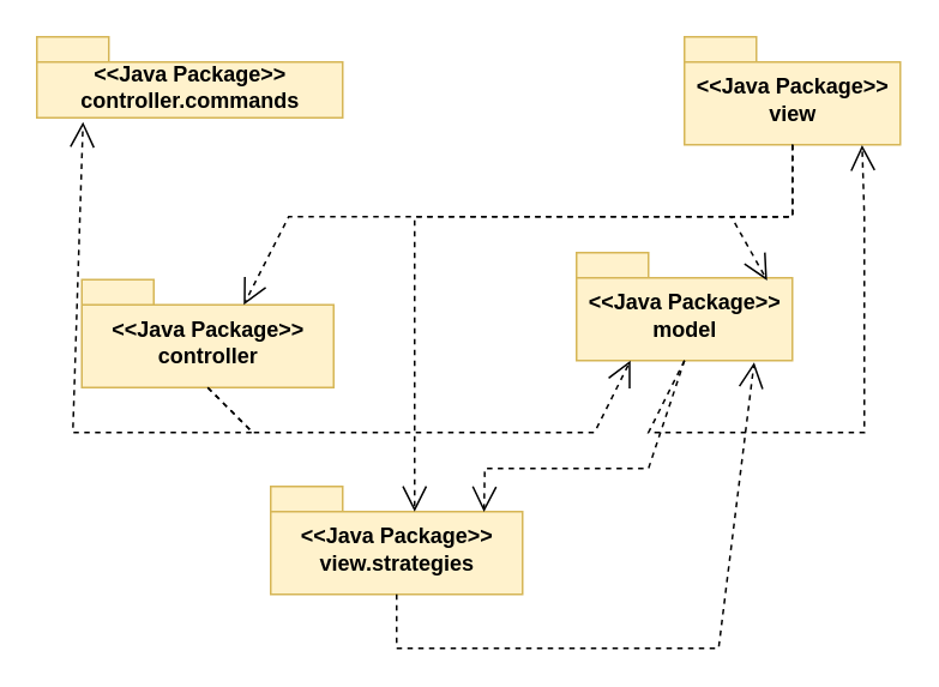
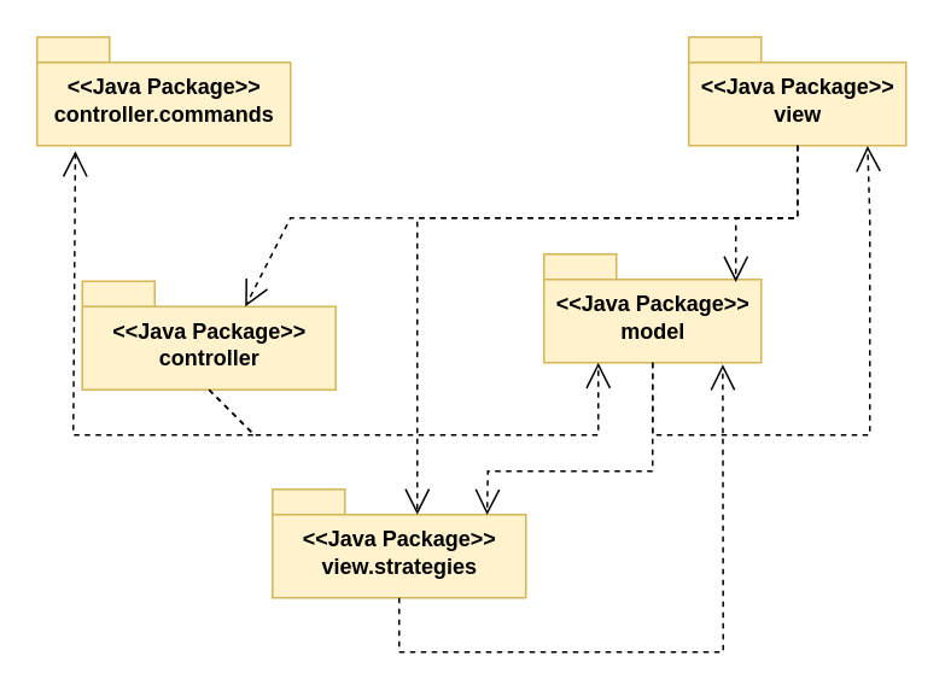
  <mxCell id="0" />
  <mxCell id="1" parent="0" />
- <mxCell id="2" value="&amp;lt;&amp;lt;Java Package&amp;gt;&amp;gt;&lt;br&gt;controller.commands" style="shape=folder;fontStyle=1;spacingTop=10;tabWidth=40;tabHeight=14;tabPosition=left;html=1;fillColor=#fff2cc;strokeColor=#d6b656;" vertex="1" parent="1"><mxGeometry x="20" y="20" width="170" height="45" as="geometry" /></mxCell>
+ <mxCell id="2" value="&amp;lt;&amp;lt;Java Package&amp;gt;&amp;gt;&lt;br&gt;controller.commands" style="shape=folder;fontStyle=1;spacingTop=10;tabWidth=40;tabHeight=14;tabPosition=left;html=1;fillColor=#fff2cc;strokeColor=#d6b656;" vertex="1" parent="1"><mxGeometry x="20" y="20" width="140" height="60" as="geometry" /></mxCell>
  <mxCell id="3" value="&amp;lt;&amp;lt;Java Package&amp;gt;&amp;gt;&lt;br&gt;controller" style="shape=folder;fontStyle=1;spacingTop=10;tabWidth=40;tabHeight=14;tabPosition=left;html=1;fillColor=#fff2cc;strokeColor=#d6b656;" vertex="1" parent="1"><mxGeometry x="45" y="155" width="140" height="60" as="geometry" /></mxCell>
  <mxCell id="4" value="&amp;lt;&amp;lt;Java Package&amp;gt;&amp;gt;&lt;br&gt;view" style="shape=folder;fontStyle=1;spacingTop=10;tabWidth=40;tabHeight=14;tabPosition=left;html=1;fillColor=#fff2cc;strokeColor=#d6b656;" vertex="1" parent="1"><mxGeometry x="380" y="20" width="120" height="60" as="geometry" /></mxCell>
- <mxCell id="5" value="&amp;lt;&amp;lt;Java Package&amp;gt;&amp;gt;&lt;br&gt;model" style="shape=folder;fontStyle=1;spacingTop=10;tabWidth=40;tabHeight=14;tabPosition=left;html=1;fillColor=#fff2cc;strokeColor=#d6b656;" vertex="1" parent="1"><mxGeometry x="320" y="140" width="120" height="60" as="geometry" /></mxCell>
+ <mxCell id="5" value="&amp;lt;&amp;lt;Java Package&amp;gt;&amp;gt;&lt;br&gt;model" style="shape=folder;fontStyle=1;spacingTop=10;tabWidth=40;tabHeight=14;tabPosition=left;html=1;fillColor=#fff2cc;strokeColor=#d6b656;" vertex="1" parent="1"><mxGeometry x="300" y="140" width="120" height="60" as="geometry" /></mxCell>
  <mxCell id="6" value="&amp;lt;&amp;lt;Java Package&amp;gt;&amp;gt;&lt;br&gt;view.strategies" style="shape=folder;fontStyle=1;spacingTop=10;tabWidth=40;tabHeight=14;tabPosition=left;html=1;fillColor=#fff2cc;strokeColor=#d6b656;" vertex="1" parent="1"><mxGeometry x="150" y="270" width="140" height="60" as="geometry" /></mxCell>
  <mxCell id="7" value="Use" style="endArrow=open;endSize=12;dashed=1;html=1;rounded=0;entryX=0.151;entryY=1.05;entryDx=0;entryDy=0;entryPerimeter=0;exitX=0.5;exitY=1;exitDx=0;exitDy=0;exitPerimeter=0;fontColor=none;noLabel=1;" edge="1" parent="1" source="3" target="2"><mxGeometry width="160" relative="1" as="geometry"><mxPoint x="170" y="220" as="sourcePoint" /><mxPoint x="330" y="220" as="targetPoint" /><Array as="points"><mxPoint x="140" y="240" /><mxPoint x="40" y="240" /></Array></mxGeometry></mxCell>
  <mxCell id="8" value="Use" style="endArrow=open;endSize=12;dashed=1;html=1;rounded=0;exitX=0.5;exitY=1;exitDx=0;exitDy=0;exitPerimeter=0;entryX=0.25;entryY=1;entryDx=0;entryDy=0;entryPerimeter=0;fontColor=none;noLabel=1;" edge="1" parent="1" source="3" target="5"><mxGeometry width="160" relative="1" as="geometry"><mxPoint x="170" y="220" as="sourcePoint" /><mxPoint x="330" y="220" as="targetPoint" /><Array as="points"><mxPoint x="140" y="240" /><mxPoint x="330" y="240" /></Array></mxGeometry></mxCell>
  <mxCell id="9" value="Use" style="endArrow=open;endSize=12;dashed=1;html=1;rounded=0;exitX=0.5;exitY=1;exitDx=0;exitDy=0;exitPerimeter=0;entryX=0.883;entryY=0.257;entryDx=0;entryDy=0;entryPerimeter=0;fontColor=none;noLabel=1;" edge="1" parent="1" source="4" target="5"><mxGeometry width="160" relative="1" as="geometry"><mxPoint x="170" y="220" as="sourcePoint" /><mxPoint x="330" y="220" as="targetPoint" /><Array as="points"><mxPoint x="440" y="120" /><mxPoint x="406" y="120" /></Array></mxGeometry></mxCell>
  <mxCell id="10" value="Use" style="endArrow=open;endSize=12;dashed=1;html=1;rounded=0;exitX=0.5;exitY=1;exitDx=0;exitDy=0;exitPerimeter=0;entryX=0;entryY=0;entryDx=80;entryDy=14;entryPerimeter=0;fontColor=none;noLabel=1;" edge="1" parent="1" source="4" target="6"><mxGeometry x="-0.116" width="160" relative="1" as="geometry"><mxPoint x="170" y="220" as="sourcePoint" /><mxPoint x="330" y="220" as="targetPoint" /><Array as="points"><mxPoint x="440" y="120" /><mxPoint x="230" y="120" /></Array><mxPoint as="offset" /></mxGeometry></mxCell>
  <mxCell id="11" value="Use" style="endArrow=open;endSize=12;dashed=1;html=1;rounded=0;exitX=0.5;exitY=1;exitDx=0;exitDy=0;exitPerimeter=0;entryX=0;entryY=0;entryDx=90;entryDy=14;entryPerimeter=0;fontColor=none;noLabel=1;" edge="1" parent="1" source="4" target="3"><mxGeometry x="0.25" width="160" relative="1" as="geometry"><mxPoint x="170" y="220" as="sourcePoint" /><mxPoint x="330" y="220" as="targetPoint" /><Array as="points"><mxPoint x="440" y="120" /><mxPoint x="230" y="120" /><mxPoint x="160" y="120" /></Array><mxPoint as="offset" /></mxGeometry></mxCell>
  <mxCell id="12" value="Use" style="endArrow=open;endSize=12;dashed=1;html=1;rounded=0;exitX=0.5;exitY=1;exitDx=0;exitDy=0;exitPerimeter=0;entryX=0.847;entryY=0.237;entryDx=0;entryDy=0;entryPerimeter=0;fontColor=none;noLabel=1;" edge="1" parent="1" source="5" target="6"><mxGeometry width="160" relative="1" as="geometry"><mxPoint x="170" y="220" as="sourcePoint" /><mxPoint x="330" y="220" as="targetPoint" /><Array as="points"><mxPoint x="360" y="260" /><mxPoint x="269" y="260" /></Array></mxGeometry></mxCell>
  <mxCell id="13" value="Use" style="endArrow=open;endSize=12;dashed=1;rounded=0;exitX=0.5;exitY=1;exitDx=0;exitDy=0;exitPerimeter=0;anchorPointDirection=1;html=1;align=center;labelBorderColor=none;horizontal=1;verticalAlign=middle;fontColor=none;noLabel=1;entryX=0.823;entryY=1.003;entryDx=0;entryDy=0;entryPerimeter=0;" edge="1" parent="1" source="5" target="4"><mxGeometry width="160" relative="1" as="geometry"><mxPoint x="170" y="220" as="sourcePoint" /><mxPoint x="500" y="120" as="targetPoint" /><Array as="points"><mxPoint x="360" y="240" /><mxPoint x="480" y="240" /><mxPoint x="480" y="120" /></Array></mxGeometry></mxCell>
  <mxCell id="14" value="Use" style="endArrow=open;endSize=12;dashed=1;html=1;rounded=0;labelBorderColor=none;fontColor=none;align=center;verticalAlign=middle;exitX=0.5;exitY=1;exitDx=0;exitDy=0;exitPerimeter=0;entryX=0.823;entryY=1.017;entryDx=0;entryDy=0;entryPerimeter=0;noLabel=1;" edge="1" parent="1" source="6" target="5"><mxGeometry width="160" relative="1" as="geometry"><mxPoint x="170" y="220" as="sourcePoint" /><mxPoint x="330" y="220" as="targetPoint" /><Array as="points"><mxPoint x="220" y="360" /><mxPoint x="399" y="360" /></Array></mxGeometry></mxCell>
